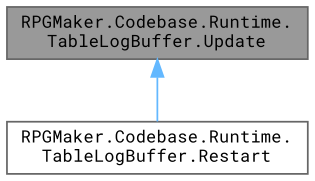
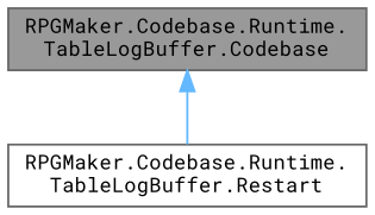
  digraph {
    rankdir=TB
    fontname="Roboto Mono"
    node [fontname="Roboto Mono" fontsize=10 shape=box style=filled]
-   n1 [color=gray40 fillcolor=grey60 fontcolor=black height=0.2 label="RPGMaker.Codebase.Runtime.\lTableLogBuffer.Update" width=0.4]
+   n1 [color=gray40 fillcolor=grey60 fontcolor=black height=0.2 label="RPGMaker.Codebase.Runtime.\lTableLogBuffer.Codebase" width=0.4]
    n2 [color=grey40 fillcolor=white height=0.2 label="RPGMaker.Codebase.Runtime.\lTableLogBuffer.Restart" width=0.4]
    n1 -> n2 [color=steelblue1 dir=back fontname="Roboto Mono" fontsize=10 labelfontname=Helvetica labelfontsize=10 style=solid]
  }
